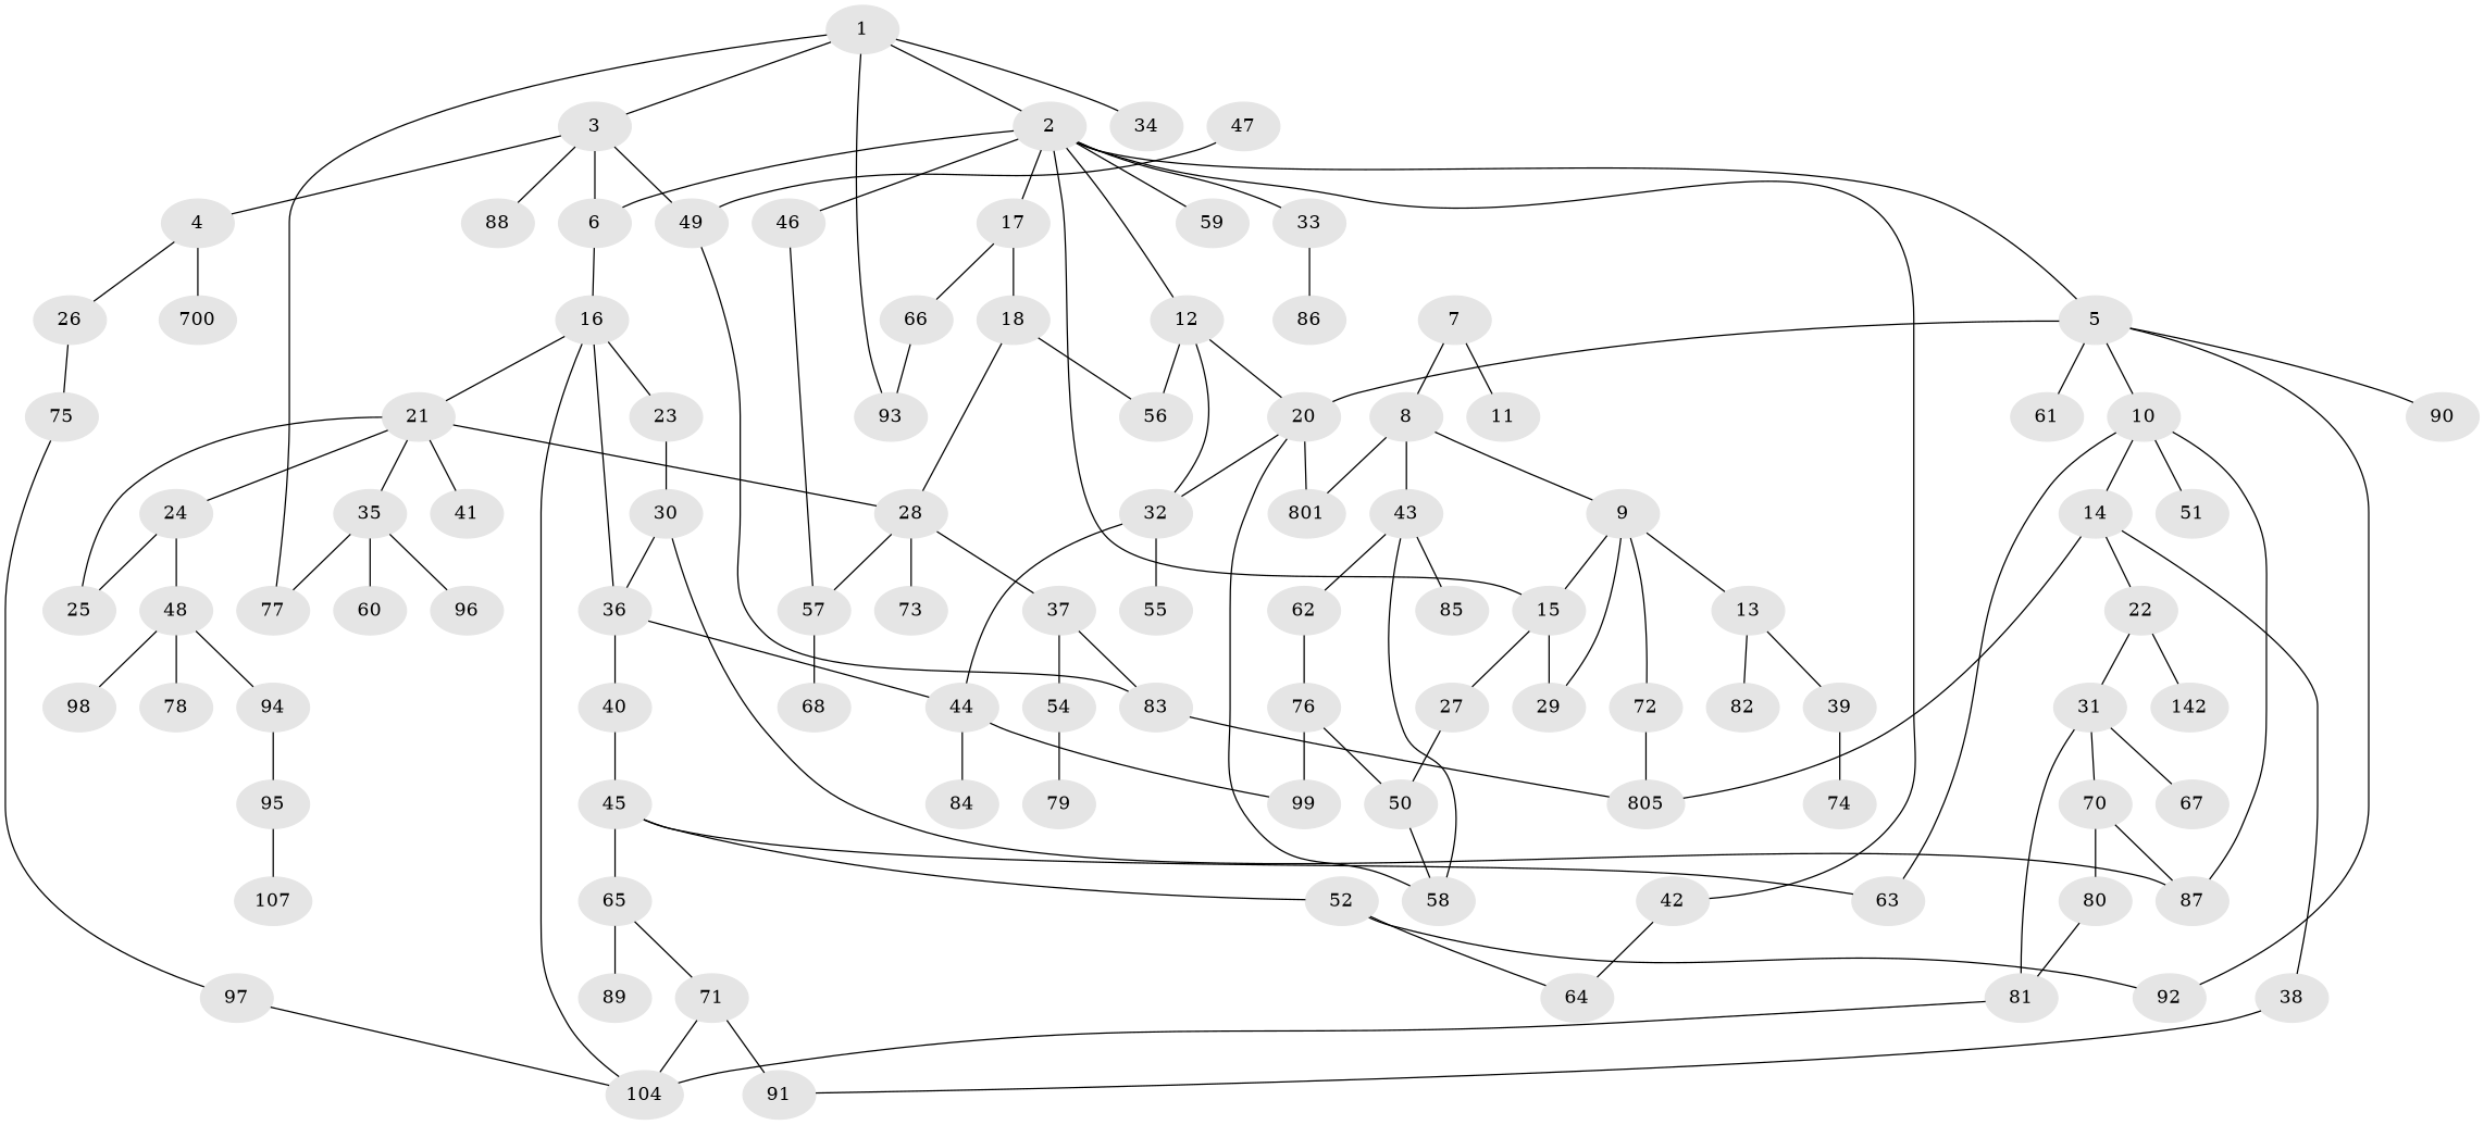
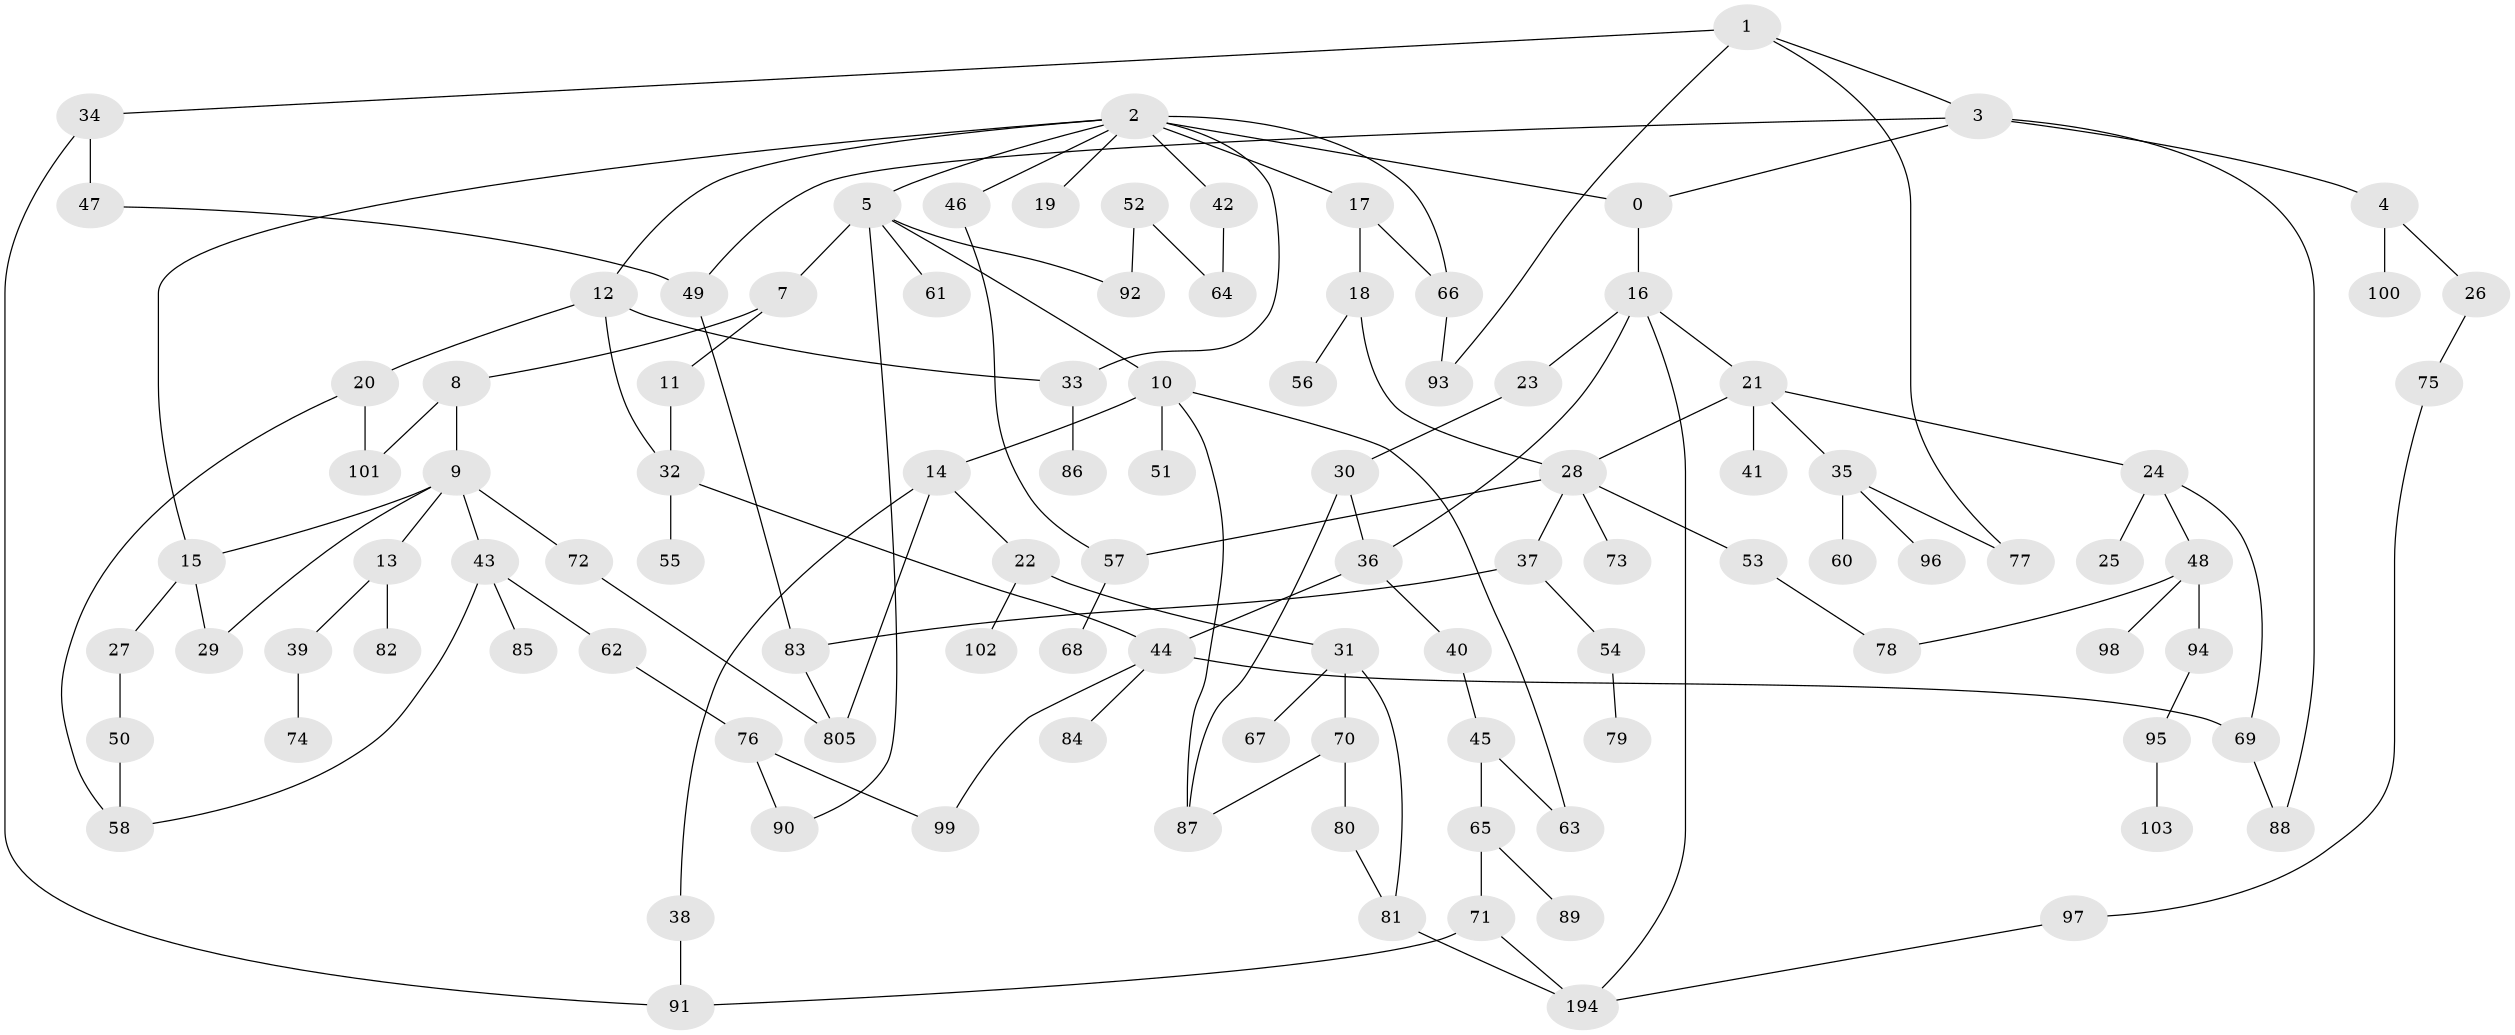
  graph {
    node [color=gray90 style=filled]
    1
    2
    3
    34
    77
    93
    5
-   6
+   6 [label=0]
    12
    15
    17
-   19 [label=59]
+   19
    33
    42
    46
    4
    49
    88
    47
    91
    7
    10
    61
    90
    92
    16
    32
    20
    29
    27
    18
    66
    86
    64
    57
    26
-   100 [label=700]
+   100
    83
    75
    8
    11
    14
    51
    63
    87
    21
    23
    36
-   104
+   104 [label=194]
    9
-   101 [label=801]
+   101
    13
    43
    72
    39
    82
    58
    62
    85
    n60 [label=805]
    22
    38
    44
    55
    74
-   102 [label=142]
+   102
    31
    50
    28
    24
    25
    35
    41
    30
    40
    56
    37
+   53
    73
    48
+   69
    60
    96
    67
    70
    81
    78
    94
    98
    97
    54
    68
    80
    84
    99
    45
    79
    52
    65
    76
    71
    89
    95
-   103 [label=107]
-   1 -- 2
+   103
+   66 -- 2
    1 -- 3
    1 -- 34
    1 -- 77
    1 -- 93
    2 -- 5
    2 -- 6
    2 -- 12
    2 -- 15
    2 -- 17
    2 -- 19
    2 -- 33
    2 -- 42
    2 -- 46
    3 -- 6
    3 -- 4
    3 -- 49
    3 -- 88
-   5 -- 20
+   34 -- 47
+   34 -- 91
+   5 -- 7
    5 -- 10
    5 -- 61
    5 -- 90
    5 -- 92
    6 -- 16
-   12 -- 56
+   12 -- 33
    12 -- 32
    12 -- 20
    15 -- 29
    15 -- 27
    17 -- 18
    17 -- 66
    33 -- 86
    42 -- 64
    46 -- 57
    4 -- 26
    4 -- 100
    49 -- 83
    47 -- 49
    7 -- 8
    7 -- 11
    10 -- 14
    10 -- 51
    10 -- 63
    10 -- 87
    16 -- 21
    16 -- 23
    16 -- 36
    16 -- 104
    32 -- 44
    32 -- 55
    20 -- 101
    20 -- 58
    27 -- 50
    18 -- 28
    18 -- 56
    66 -- 93
    57 -- 68
    26 -- 75
    83 -- n60
    75 -- 97
    8 -- 9
    8 -- 101
-   20 -- 32
+   11 -- 32
    14 -- n60
    14 -- 22
    14 -- 38
    21 -- 28
    21 -- 24
-   21 -- 25
    21 -- 35
    21 -- 41
    23 -- 30
    36 -- 44
    36 -- 40
    9 -- 15
    9 -- 29
    9 -- 13
-   8 -- 43
+   9 -- 43
    9 -- 72
    13 -- 39
    13 -- 82
    43 -- 58
    43 -- 62
    43 -- 85
    72 -- n60
    39 -- 74
    62 -- 76
    22 -- 102
    22 -- 31
    38 -- 91
+   44 -- 69
    44 -- 84
    44 -- 99
    31 -- 67
    31 -- 70
    31 -- 81
    50 -- 58
    28 -- 57
    28 -- 37
+   28 -- 53
    28 -- 73
    24 -- 25
    24 -- 48
+   24 -- 69
    35 -- 77
    35 -- 60
    35 -- 96
    30 -- 87
    30 -- 36
    40 -- 45
    37 -- 83
    37 -- 54
+   53 -- 78
    48 -- 78
    48 -- 94
    48 -- 98
+   69 -- 88
    70 -- 87
    70 -- 80
    81 -- 104
    94 -- 95
    97 -- 104
    54 -- 79
    80 -- 81
    45 -- 63
-   45 -- 52
    45 -- 65
    52 -- 92
    52 -- 64
    65 -- 71
    65 -- 89
-   76 -- 50
+   76 -- 90
    76 -- 99
    71 -- 91
    71 -- 104
    95 -- 103
  }
